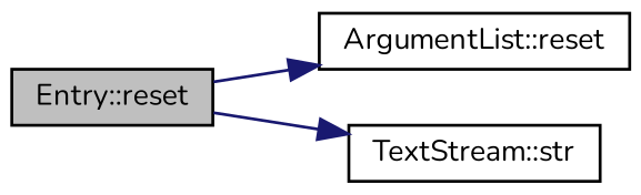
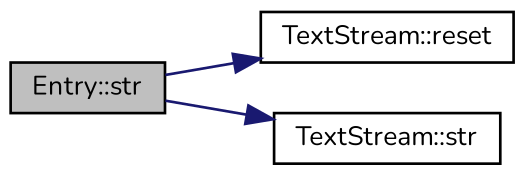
  digraph {
    fontname=Nunito
    rankdir=LR
    node [color=black fillcolor=white fontname=Nunito fontsize=10 shape=record style=filled]
    edge [color=midnightblue fontname=Nunito fontsize=10 labelfontname=Helvetica labelfontsize=10 style=solid]
-   n1 [fillcolor=grey75 fontcolor=black height=0.2 label="Entry::reset" width=0.4]
-   n2 [height=0.2 label="ArgumentList::reset" width=0.4]
+   n1 [fillcolor=grey75 fontcolor=black height=0.2 label="Entry::str" width=0.4]
+   n2 [height=0.2 label="TextStream::reset" width=0.4]
    n3 [height=0.2 label="TextStream::str" width=0.4]
    n1 -> n2
    n1 -> n3
  }
